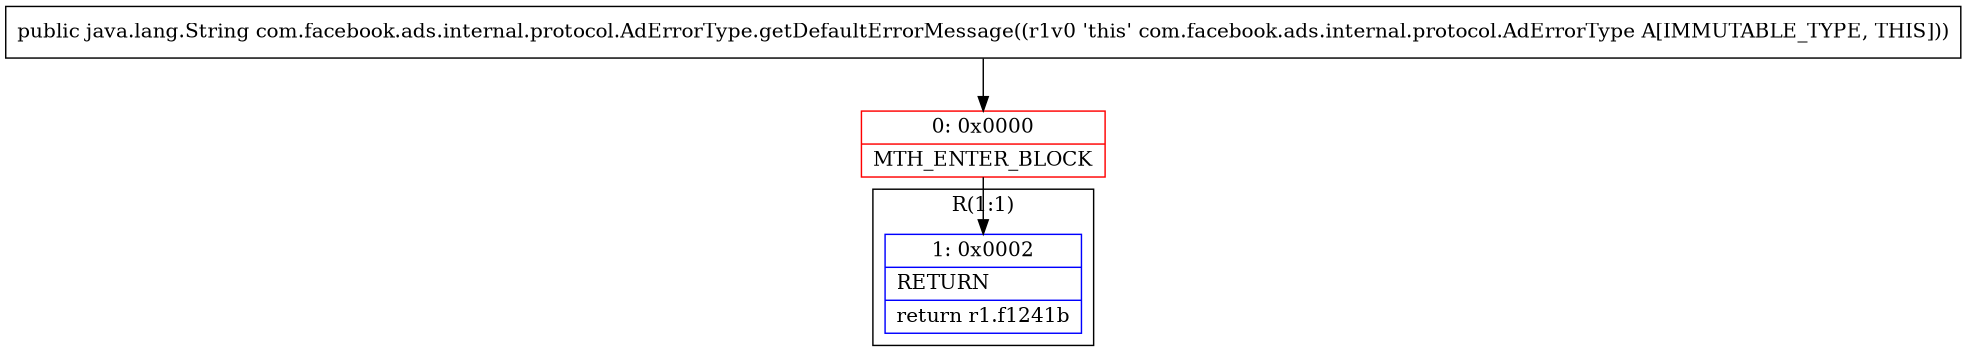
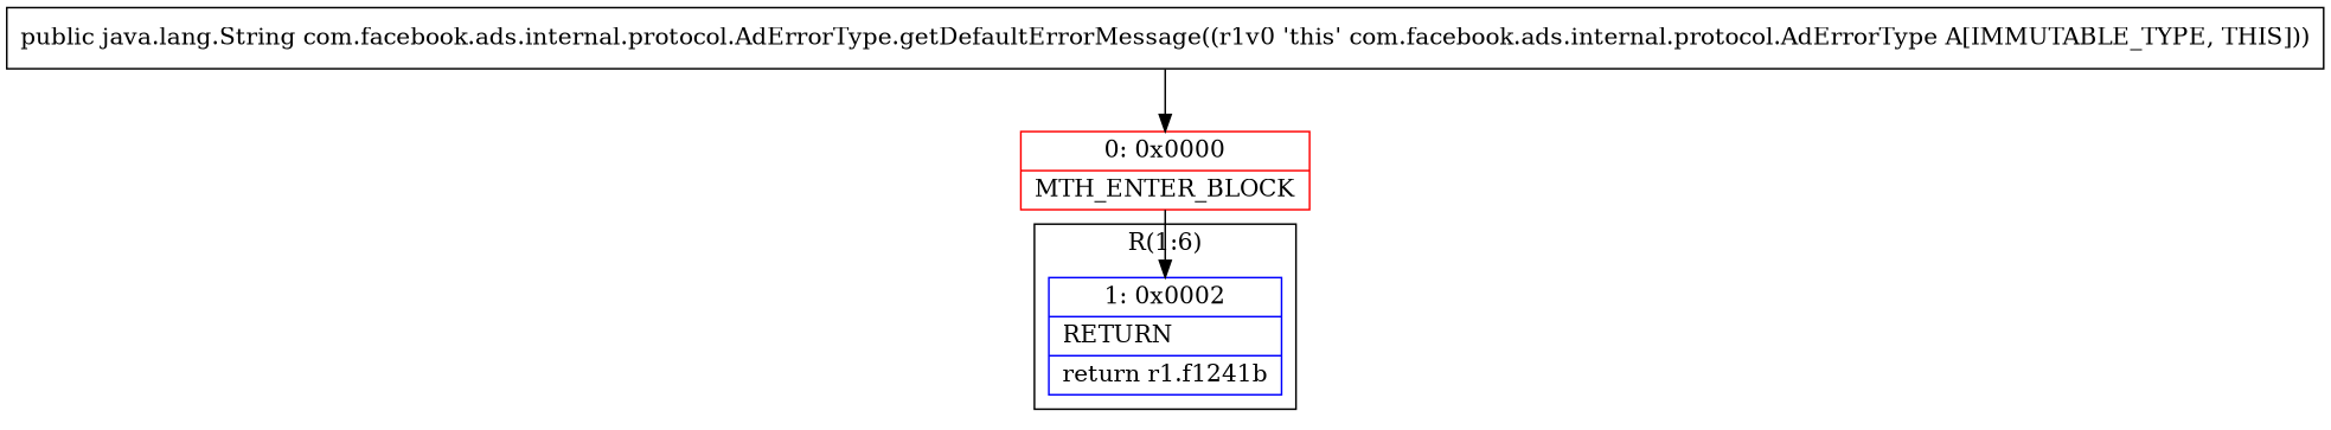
  digraph {
    node [shape=record]
    n1 [color=blue label="{1\:\ 0x0002|RETURN\l|return r1.f1241b\l}"]
    n2 [color=red label="{0\:\ 0x0000|MTH_ENTER_BLOCK\l}"]
    n3 [label="{public java.lang.String com.facebook.ads.internal.protocol.AdErrorType.getDefaultErrorMessage((r1v0 'this' com.facebook.ads.internal.protocol.AdErrorType A[IMMUTABLE_TYPE, THIS])) }"]
    subgraph cluster_1 {
-     label="R(1:1)"
+     label="R(1:6)"
      n1
    }
    n2 -> n1
    n3 -> n2
  }
